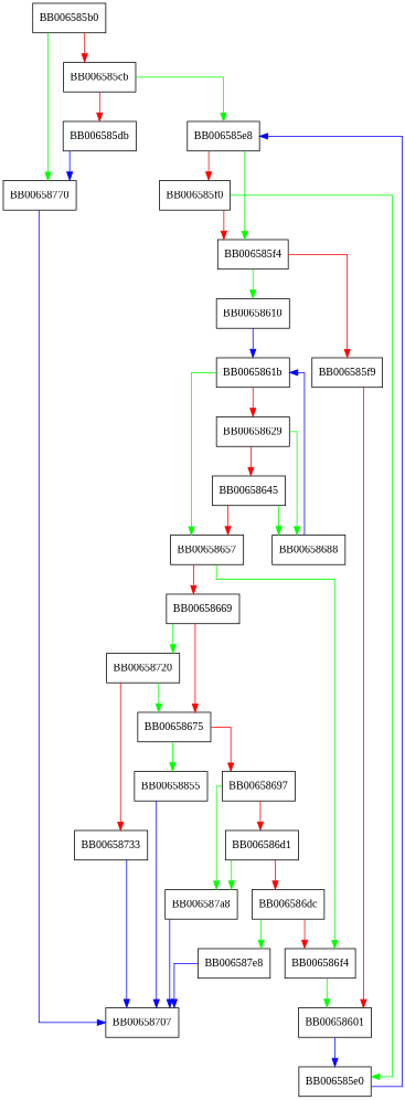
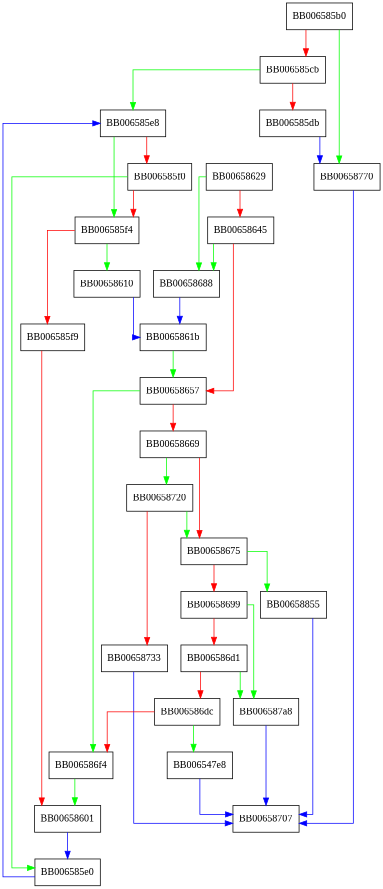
  digraph {
    fontname="Liberation Serif"
    splines=ortho
    node [fontname="Liberation Serif" shape=box]
    edge [color=green fontname="Liberation Serif"]
    BB006585b0
    BB00658770
    BB006585cb
    BB00658707
    BB006585e8
    BB006585db
    BB006585f4
    BB006585f0
    BB00658610
    BB006585f9
    BB006585e0
    BB0065861b
    BB00658601
    BB00658657
    BB00658629
    BB006586f4
    BB00658669
    n18 [label=BB00658688]
    BB00658645
    BB00658720
    BB00658675
    BB00658733
    BB00658855
-   BB00658697
+   BB00658697 [label=BB00658699]
    BB006587a8
    BB006586d1
    BB006586dc
-   BB006587e8
+   BB006587e8 [label=BB006547e8]
    BB006585b0 -> BB00658770
    BB006585b0 -> BB006585cb [color=red]
    BB00658770 -> BB00658707 [color=blue]
    BB006585cb -> BB006585e8
    BB006585cb -> BB006585db [color=red]
    BB006585e8 -> BB006585f4
    BB006585e8 -> BB006585f0 [color=red]
    BB006585db -> BB00658770 [color=blue]
    BB006585f4 -> BB00658610
    BB006585f4 -> BB006585f9 [color=red]
    BB006585f0 -> BB006585f4 [color=red]
    BB006585f0 -> BB006585e0
    BB00658610 -> BB0065861b [color=blue]
    BB006585f9 -> BB00658601 [color=red]
    BB006585e0 -> BB006585e8 [color=blue]
    BB0065861b -> BB00658657
-   BB0065861b -> BB00658629 [color=red]
    BB00658601 -> BB006585e0 [color=blue]
    BB00658657 -> BB006586f4
    BB00658657 -> BB00658669 [color=red]
    BB00658629 -> n18
    BB00658629 -> BB00658645 [color=red]
    BB006586f4 -> BB00658601
    BB00658669 -> BB00658720
    BB00658669 -> BB00658675 [color=red]
    n18 -> BB0065861b [color=blue]
    BB00658645 -> BB00658657 [color=red]
    BB00658645 -> n18
    BB00658720 -> BB00658675
    BB00658720 -> BB00658733 [color=red]
    BB00658675 -> BB00658855
    BB00658675 -> BB00658697 [color=red]
    BB00658733 -> BB00658707 [color=blue]
    BB00658855 -> BB00658707 [color=blue]
    BB00658697 -> BB006587a8
    BB00658697 -> BB006586d1 [color=red]
    BB006587a8 -> BB00658707 [color=blue]
    BB006586d1 -> BB006587a8
    BB006586d1 -> BB006586dc [color=red]
    BB006586dc -> BB006586f4 [color=red]
    BB006586dc -> BB006587e8
    BB006587e8 -> BB00658707 [color=blue]
  }
